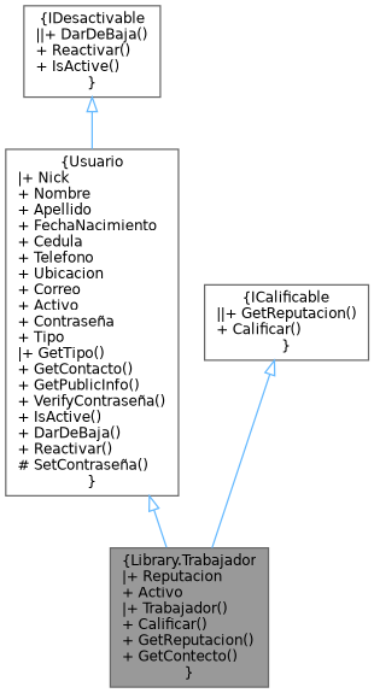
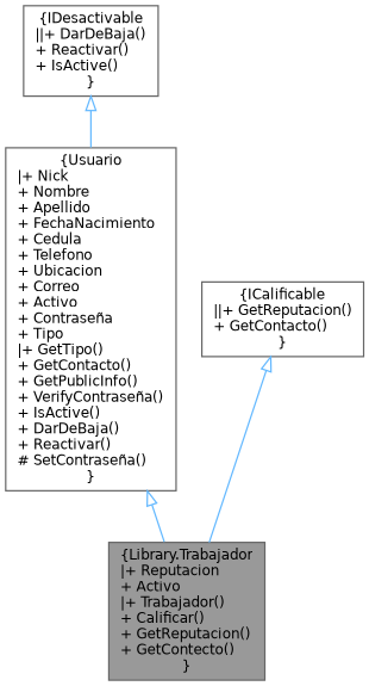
  digraph {
    node [color=gray40 fillcolor=white fontname=Helvetica fontsize=10 shape=box style=filled]
    edge [arrowtail=onormal color=steelblue1 dir=back fontname=Helvetica fontsize=10 labelfontname=Helvetica labelfontsize=10 style=solid]
    n1 [fillcolor=grey60 fontcolor=black height=0.2 label="{Library.Trabajador\n|+ Reputacion\l+ Activo\l|+ Trabajador()\l+ Calificar()\l+ GetReputacion()\l+ GetContecto()\l}" width=0.4]
    n2 [height=0.2 label="{Usuario\n|+ Nick\l+ Nombre\l+ Apellido\l+ FechaNacimiento\l+ Cedula\l+ Telefono\l+ Ubicacion\l+ Correo\l+ Activo\l+ Contraseña\l+ Tipo\l|+ GetTipo()\l+ GetContacto()\l+ GetPublicInfo()\l+ VerifyContraseña()\l+ IsActive()\l+ DarDeBaja()\l+ Reactivar()\l# SetContraseña()\l}" width=0.4]
    n3 [height=0.2 label="{IDesactivable\n||+ DarDeBaja()\l+ Reactivar()\l+ IsActive()\l}" width=0.4]
-   n4 [height=0.2 label="{ICalificable\n||+ GetReputacion()\l+ Calificar()\l}" width=0.4]
+   n4 [height=0.2 label="{ICalificable\n||+ GetReputacion()\l+ GetContacto()\l}" width=0.4]
    n2 -> n1
    n3 -> n2
    n4 -> n1
  }
